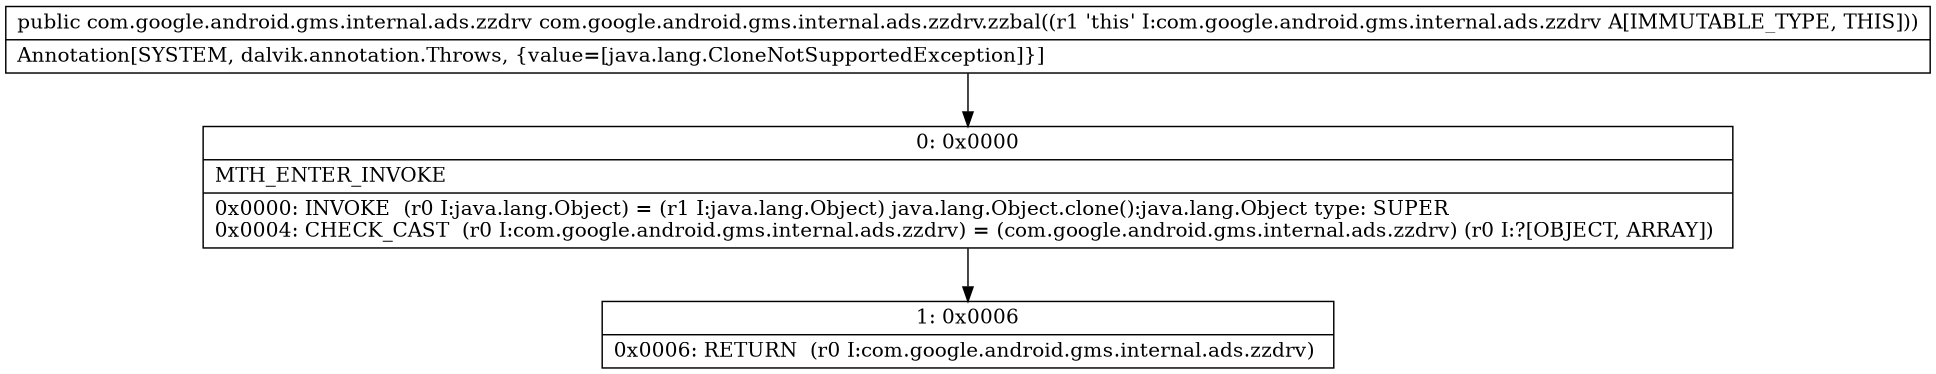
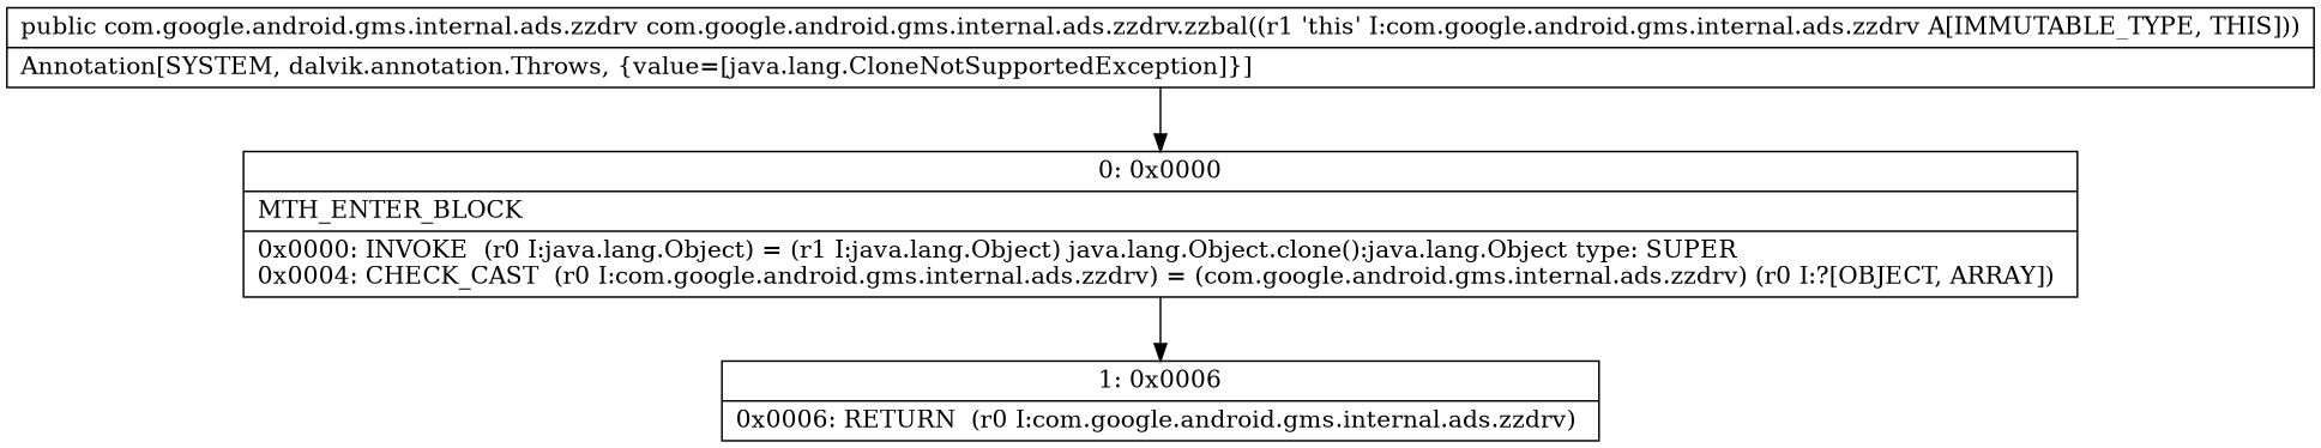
  digraph {
    node [shape=record]
-   n1 [label="{0\:\ 0x0000|MTH_ENTER_INVOKE\l|0x0000: INVOKE  (r0 I:java.lang.Object) = (r1 I:java.lang.Object) java.lang.Object.clone():java.lang.Object type: SUPER \l0x0004: CHECK_CAST  (r0 I:com.google.android.gms.internal.ads.zzdrv) = (com.google.android.gms.internal.ads.zzdrv) (r0 I:?[OBJECT, ARRAY]) \l}"]
+   n1 [label="{0\:\ 0x0000|MTH_ENTER_BLOCK\l|0x0000: INVOKE  (r0 I:java.lang.Object) = (r1 I:java.lang.Object) java.lang.Object.clone():java.lang.Object type: SUPER \l0x0004: CHECK_CAST  (r0 I:com.google.android.gms.internal.ads.zzdrv) = (com.google.android.gms.internal.ads.zzdrv) (r0 I:?[OBJECT, ARRAY]) \l}"]
    n2 [label="{1\:\ 0x0006|0x0006: RETURN  (r0 I:com.google.android.gms.internal.ads.zzdrv) \l}"]
    n3 [label="{public com.google.android.gms.internal.ads.zzdrv com.google.android.gms.internal.ads.zzdrv.zzbal((r1 'this' I:com.google.android.gms.internal.ads.zzdrv A[IMMUTABLE_TYPE, THIS]))  | Annotation[SYSTEM, dalvik.annotation.Throws, \{value=[java.lang.CloneNotSupportedException]\}]\l}"]
    n1 -> n2
    n3 -> n1
  }
